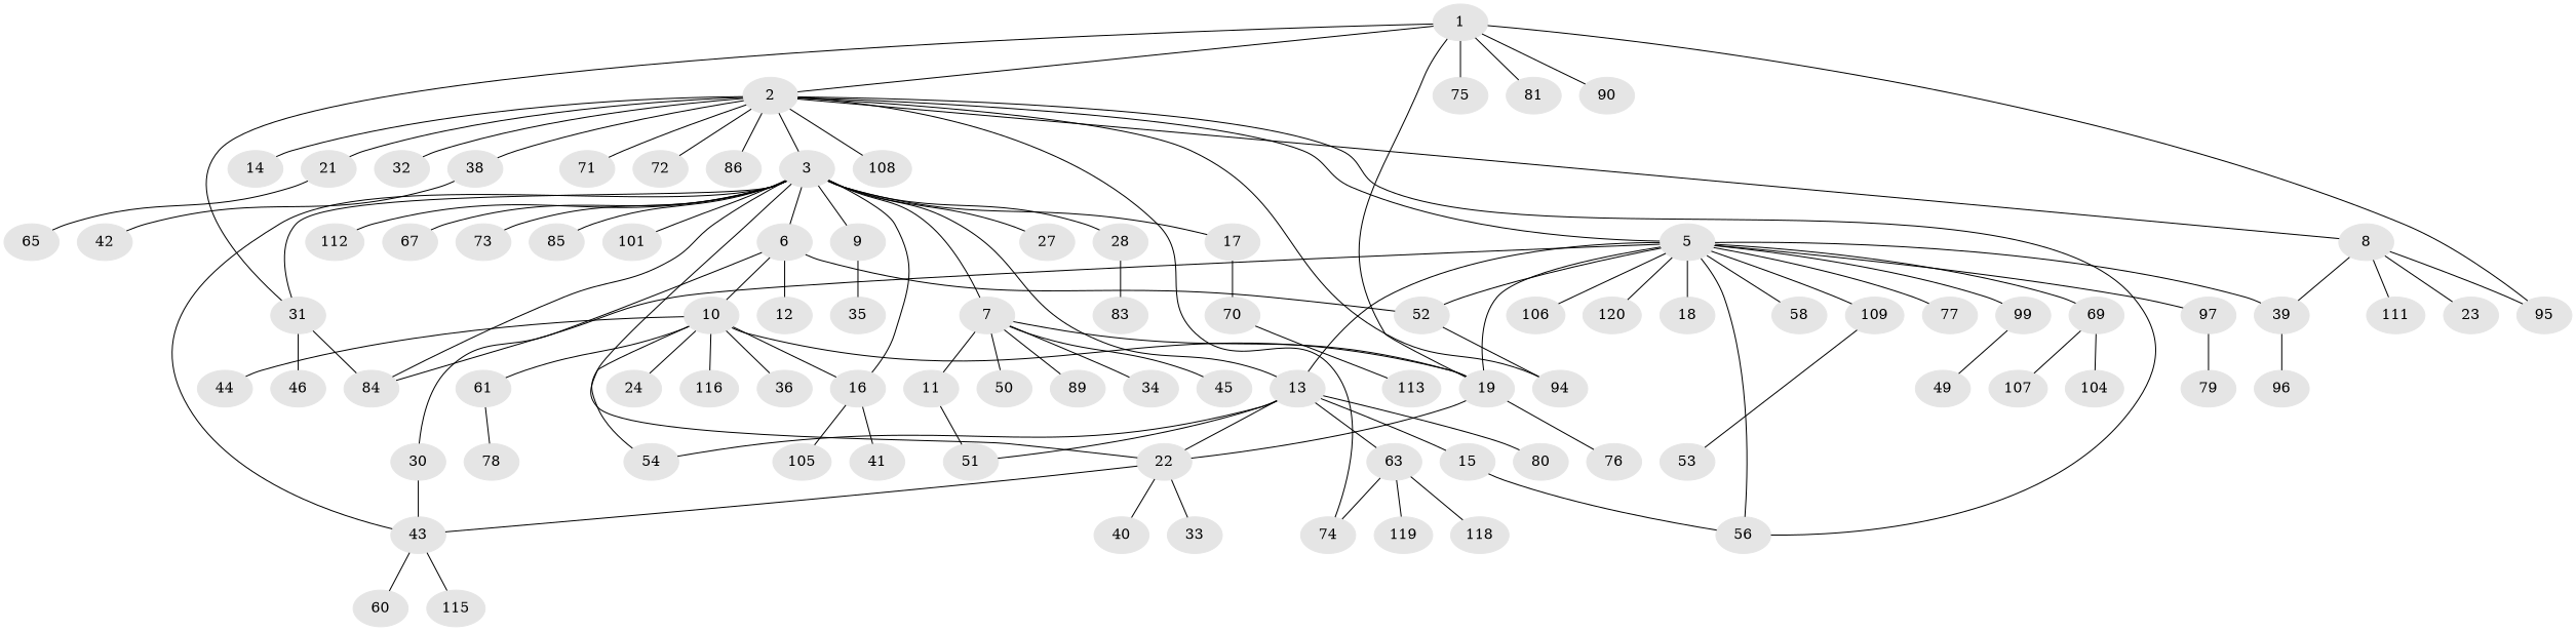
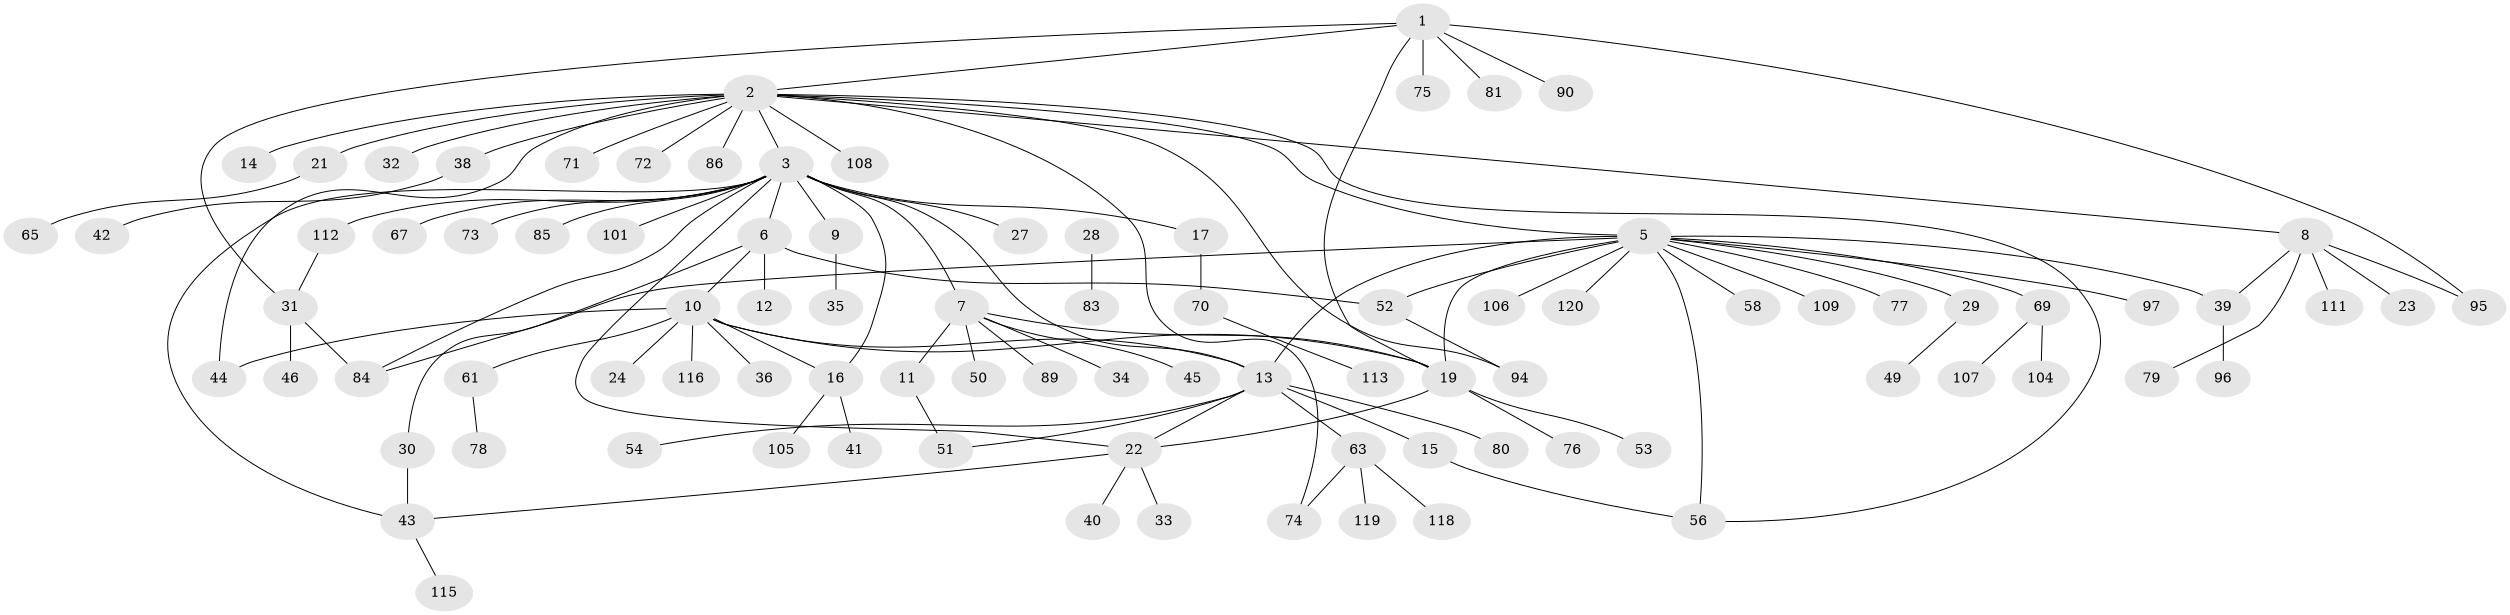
  graph {
    node [color=gray90 style=filled]
    1 [super="+66"]
    2 [super="+4"]
    19 [super="+110"]
    31
    75
    81
    90
    95
    3 [super="+64"]
    5 [super="+47"]
    8 [super="+37"]
    14 [super="+117"]
    21
    32
    38
    44
    56 [super="+62"]
    71
    72
    74
    86
    94
    108
    22 [super="+26"]
    53
    76
    84 [super="+88"]
    46 [super="+57"]
    6
    7 [super="+68"]
    9
    13 [super="+15"]
    16 [super="+20"]
    17
    27
    28
    43 [super="+99"]
    67
    73 [super="+93"]
    85
    101
    112
-   18 [super="+55"]
-   29 [label=99]
+   29
    39
    52 [super="+102"]
    58
    69 [super="+92"]
    77
    97
    106
    109
    120
    23
    79
    111
    65
    42
    10 [super="+59"]
    12 [super="+91"]
    30 [super="+48"]
    11
    34
    45
    50 [super="+82"]
    89
    35
    51
    n69 [label=15 super="+103"]
    54
    63 [super="+98"]
    80
    41
    105
    70 [super="+100"]
    33
    40
    83 [super="+114"]
-   60
    115
    49
    96
    104
    107
    24
    36
    61
    116
    78
    118
    119
    113
    1 -- 2
    1 -- 19
    1 -- 31
    1 -- 75
    1 -- 81
    1 -- 90
    1 -- 95
    2 -- 3
    2 -- 5 [weight=2]
    2 -- 8
    2 -- 14 [weight=2]
    2 -- 21
    2 -- 32
    2 -- 38
+   2 -- 44
    2 -- 56
    2 -- 71
    2 -- 72
    2 -- 74
    2 -- 86
    2 -- 94
    2 -- 108
    19 -- 22
-   109 -- 53
+   19 -- 53
    19 -- 76
    31 -- 84
    31 -- 46
-   3 -- 31
+   112 -- 31
    3 -- 22
    3 -- 84
    3 -- 6
    3 -- 7
    3 -- 9
    3 -- 13
    3 -- 16
    3 -- 17
    3 -- 27
-   3 -- 28
    3 -- 43
    3 -- 67
    3 -- 73
    3 -- 85
    3 -- 101
    3 -- 112
    5 -- 19
    5 -- 56
    5 -- 84
    5 -- 13
-   5 -- 18
    5 -- 29
    5 -- 39
    5 -- 52
    5 -- 58
    5 -- 69
    5 -- 77
    5 -- 97
    5 -- 106
    5 -- 109
    5 -- 120
    8 -- 95
    8 -- 39
    8 -- 23
-   97 -- 79
+   8 -- 79
    8 -- 111
    21 -- 65
    38 -- 42
    22 -- 43
    22 -- 33
    22 -- 40
    6 -- 52
    6 -- 10
    6 -- 12
    6 -- 30
    7 -- 19
    7 -- 11
    7 -- 34
    7 -- 45
    7 -- 50
    7 -- 89
    9 -- 35
    13 -- 22
    13 -- 51
    13 -- n69
    13 -- 54
    13 -- 63
    13 -- 80
    16 -- 41
    16 -- 105
    17 -- 70
    28 -- 83
-   43 -- 60
    43 -- 115
    29 -- 49
    39 -- 96
    52 -- 94
    69 -- 104
    69 -- 107
    10 -- 19
    10 -- 44
-   10 -- 54
+   10 -- 13
    10 -- 16
    10 -- 24
    10 -- 36
    10 -- 61
    10 -- 116
    30 -- 43
    11 -- 51
    n69 -- 56
    63 -- 74
    63 -- 118
    63 -- 119
    70 -- 113
    61 -- 78
  }
